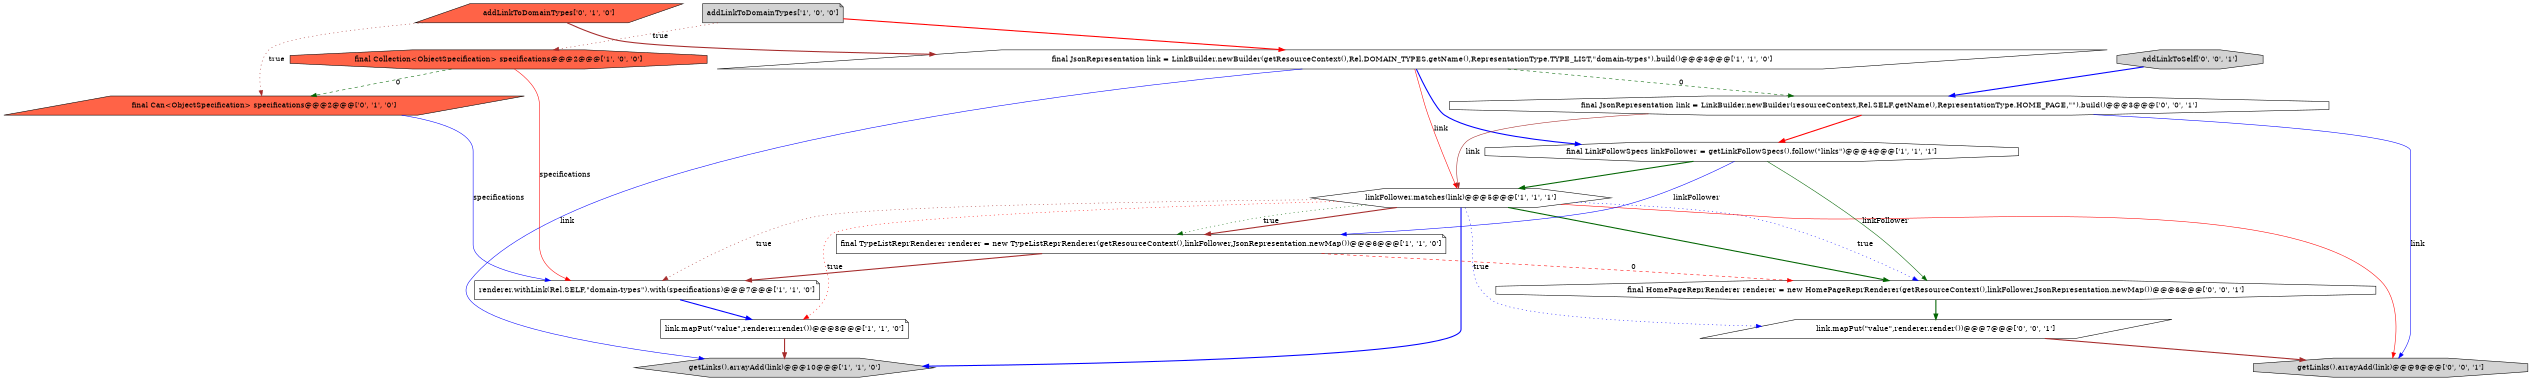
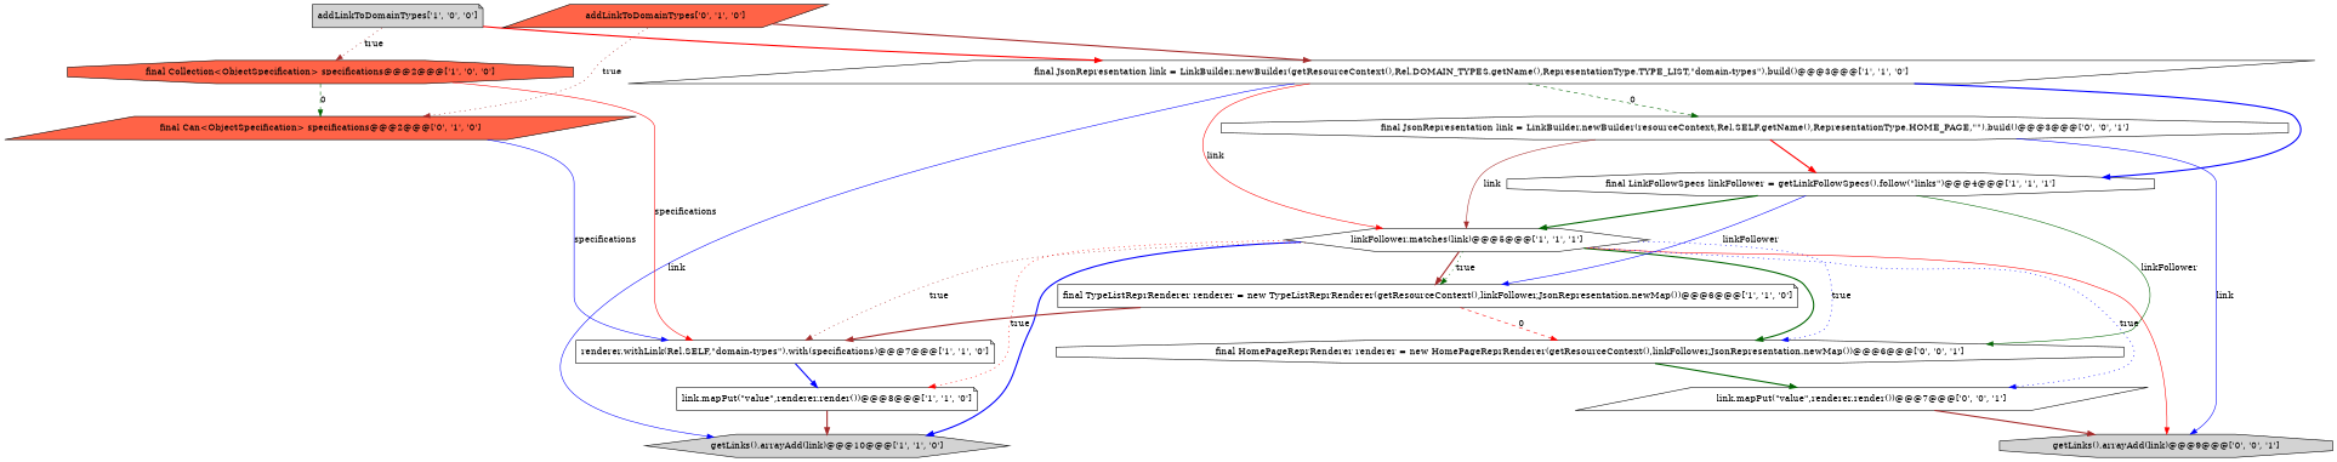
  digraph {
    node [fillcolor=white shape=octagon style=filled]
    edge [color=blue style=bold]
    n1 [fillcolor=lightgray label="getLinks().arrayAdd(link)@@@10@@@['1', '1', '0']" shape=hexagon]
    n2 [label="final JsonRepresentation link = LinkBuilder.newBuilder(getResourceContext(),Rel.DOMAIN_TYPES.getName(),RepresentationType.TYPE_LIST,\"domain-types\").build()@@@3@@@['1', '1', '0']" shape=parallelogram]
    n3 [label="linkFollower.matches(link)@@@5@@@['1', '1', '1']" shape=hexagon]
    n4 [label="final JsonRepresentation link = LinkBuilder.newBuilder(resourceContext,Rel.SELF.getName(),RepresentationType.HOME_PAGE,\"\").build()@@@3@@@['0', '0', '1']"]
    n5 [label="final LinkFollowSpecs linkFollower = getLinkFollowSpecs().follow(\"links\")@@@4@@@['1', '1', '1']"]
    n6 [label="renderer.withLink(Rel.SELF,\"domain-types\").with(specifications)@@@7@@@['1', '1', '0']" shape=note]
    n7 [label="link.mapPut(\"value\",renderer.render())@@@8@@@['1', '1', '0']" shape=note]
    n8 [label="final HomePageReprRenderer renderer = new HomePageReprRenderer(getResourceContext(),linkFollower,JsonRepresentation.newMap())@@@6@@@['0', '0', '1']"]
    n9 [fillcolor=lightgray label="getLinks().arrayAdd(link)@@@9@@@['0', '0', '1']"]
    n10 [label="link.mapPut(\"value\",renderer.render())@@@7@@@['0', '0', '1']" shape=parallelogram]
    n11 [label="final TypeListReprRenderer renderer = new TypeListReprRenderer(getResourceContext(),linkFollower,JsonRepresentation.newMap())@@@6@@@['1', '1', '0']" shape=note]
    n12 [fillcolor=lightgray label="addLinkToDomainTypes['1', '0', '0']" shape=note]
    n13 [fillcolor=tomato label="final Collection<ObjectSpecification> specifications@@@2@@@['1', '0', '0']"]
    n14 [fillcolor=tomato label="final Can<ObjectSpecification> specifications@@@2@@@['0', '1', '0']" shape=parallelogram]
-   n15 [fillcolor=lightgray label="addLinkToSelf['0', '0', '1']"]
    n16 [fillcolor=tomato label="addLinkToDomainTypes['0', '1', '0']" shape=parallelogram]
    n2 -> n1 [label=link style=solid]
    n2 -> n3 [color=red label=link style=solid]
    n2 -> n4 [color=darkgreen label=0 style=dashed]
    n2 -> n5
    n3 -> n1
    n3 -> n6 [color=brown label=true style=dotted]
    n3 -> n7 [color=red label=true style=dotted]
    n3 -> n8 [label=true style=dotted]
    n3 -> n8 [color=darkgreen]
    n3 -> n9 [color=red style=solid]
    n3 -> n10 [label=true style=dotted]
    n3 -> n11 [color=brown]
    n3 -> n11 [color=darkgreen label=true style=dotted]
    n4 -> n3 [color=brown label=link style=solid]
    n4 -> n5 [color=red]
    n4 -> n9 [label=link style=solid]
    n5 -> n3 [color=darkgreen]
    n5 -> n8 [color=darkgreen label=linkFollower style=solid]
    n5 -> n11 [label=linkFollower style=solid]
    n6 -> n7
    n7 -> n1 [color=brown]
    n8 -> n10 [color=darkgreen]
    n10 -> n9 [color=brown]
    n11 -> n6 [color=brown]
    n11 -> n8 [color=red label=0 style=dashed]
    n12 -> n2 [color=red]
    n12 -> n13 [color=brown label=true style=dotted]
    n13 -> n6 [color=red label=specifications style=solid]
    n13 -> n14 [color=darkgreen label=0 style=dashed]
    n14 -> n6 [label=specifications style=solid]
-   n15 -> n4
    n16 -> n2 [color=brown]
    n16 -> n14 [color=brown label=true style=dotted]
  }
